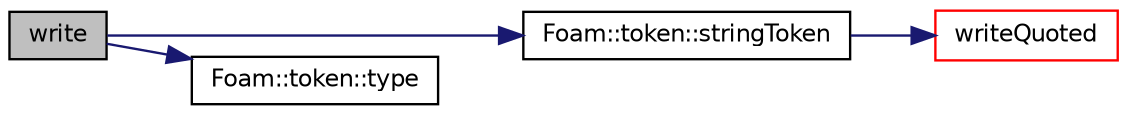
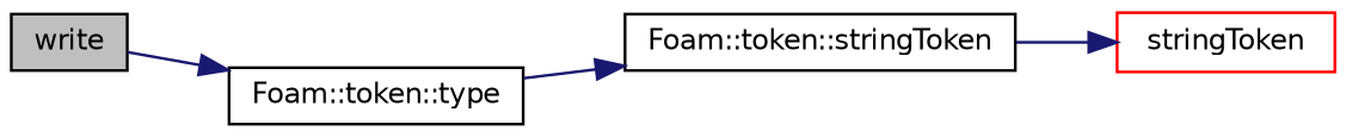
  digraph {
    rankdir=LR
    node [color=black fontname=Helvetica fontsize=10 shape=record]
    edge [color=midnightblue fontname=Helvetica fontsize=10 labelfontname=Helvetica labelfontsize=10 style=solid]
    n1 [fillcolor=grey75 fontcolor=black height=0.2 label=write style=filled width=0.4]
    n2 [height=0.2 label="Foam::token::stringToken" width=0.4]
    n3 [height=0.2 label="Foam::token::type" width=0.4]
-   n4 [color=red height=0.2 label=writeQuoted width=0.4]
-   n1 -> n2
+   n4 [color=red height=0.2 label=stringToken width=0.4]
+   n3 -> n2
    n1 -> n3
    n2 -> n4
  }
